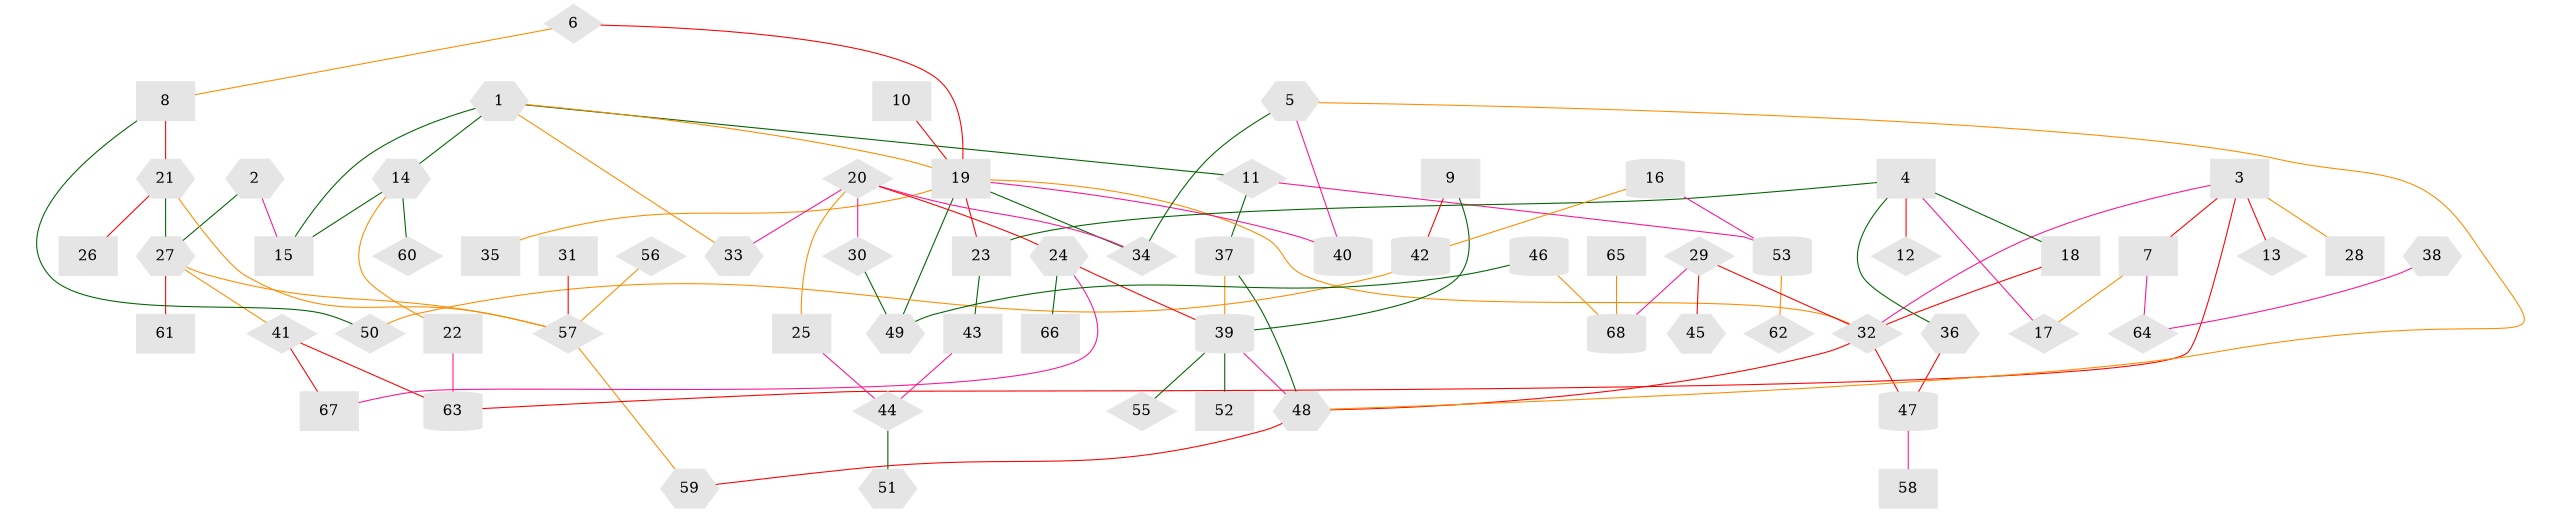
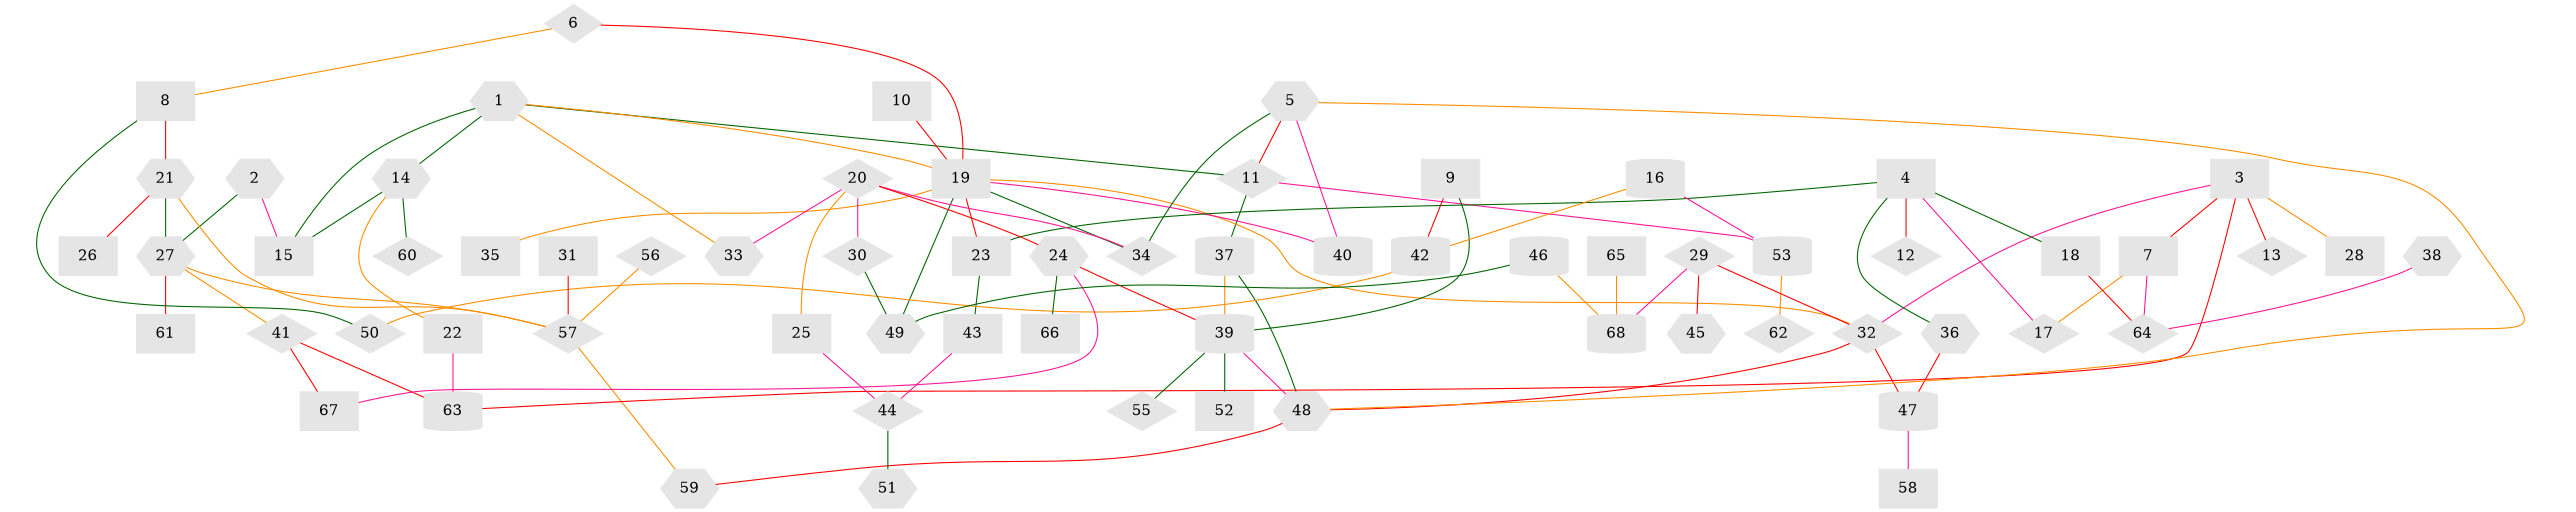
  graph {
    node [color=gray90 shape=box style=filled]
    edge [color=darkgreen weight=1.0]
    1 [shape=hexagon]
    11 [shape=diamond]
    14 [shape=hexagon]
    15
    19
    33 [shape=hexagon]
    37 [shape=cylinder]
    53 [shape=cylinder]
    22
    60 [shape=diamond]
    32 [shape=diamond]
    23
    34 [shape=diamond]
    40 [shape=cylinder]
    35
    49 [shape=hexagon]
    2 [shape=hexagon]
    27 [shape=hexagon]
    57 [shape=diamond]
    41 [shape=diamond]
    61
    3
    7
    13 [shape=diamond]
    28
    63 [shape=cylinder]
    17 [shape=diamond]
    64 [shape=diamond]
    48 [shape=hexagon]
    47 [shape=cylinder]
    12 [shape=diamond]
    4
    18
    36 [shape=hexagon]
    43
    5 [shape=hexagon]
    59 [shape=hexagon]
    6 [shape=diamond]
    8
    21 [shape=hexagon]
    50 [shape=diamond]
    26
    39 [shape=cylinder]
    9
    42 [shape=cylinder]
    52
    55 [shape=diamond]
    10
    62 [shape=diamond]
    16 [shape=cylinder]
    20 [shape=diamond]
    24 [shape=hexagon]
    25
    30 [shape=diamond]
    66
    67
    44 [shape=diamond]
    51 [shape=hexagon]
    29 [shape=diamond]
    45 [shape=hexagon]
    68 [shape=cylinder]
    31
    58
    38 [shape=hexagon]
    46 [shape=cylinder]
    56 [shape=diamond]
    65
    1 -- 11
    1 -- 14
    1 -- 15 [weight=2.0]
    1 -- 19 [color=darkorange]
    1 -- 33 [color=darkorange]
    11 -- 37
    11 -- 53 [color=deeppink]
    14 -- 15
    14 -- 22 [color=darkorange]
    14 -- 60
    19 -- 32 [color=darkorange]
    19 -- 23 [color=red]
    19 -- 34
    19 -- 40 [color=deeppink]
    19 -- 35 [color=darkorange]
    19 -- 49
    37 -- 48
    37 -- 39 [color=darkorange]
    53 -- 62 [color=darkorange]
    22 -- 63 [color=deeppink]
    32 -- 48 [color=red]
    32 -- 47 [color=red]
    23 -- 43
    2 -- 15 [color=deeppink]
    2 -- 27
    27 -- 57 [color=darkorange]
    27 -- 41 [color=darkorange]
    27 -- 61 [color=red]
    57 -- 59 [color=darkorange]
    41 -- 63 [color=red]
    41 -- 67 [color=red]
    3 -- 32 [color=deeppink]
    3 -- 7 [color=red]
    3 -- 13 [color=red weight=2.0]
    3 -- 28 [color=darkorange]
    3 -- 63 [color=red]
    7 -- 17 [color=darkorange]
    7 -- 64 [color=deeppink]
    48 -- 59 [color=red]
    47 -- 58 [color=deeppink]
    4 -- 23
    4 -- 17 [color=deeppink]
    4 -- 12 [color=red]
    4 -- 18
    4 -- 36
-   18 -- 32 [color=red]
+   18 -- 64 [color=red]
    36 -- 47 [color=red]
    43 -- 44 [color=deeppink]
+   5 -- 11 [color=red]
    5 -- 34
    5 -- 40 [color=deeppink]
    5 -- 48 [color=darkorange]
    6 -- 19 [color=red]
    6 -- 8 [color=darkorange]
    8 -- 21 [color=red]
    8 -- 50
    21 -- 27
    21 -- 57 [color=darkorange]
    21 -- 26 [color=red]
    39 -- 48 [color=deeppink]
    39 -- 52
    39 -- 55
    9 -- 39
    9 -- 42 [color=red]
    42 -- 50 [color=darkorange]
    10 -- 19 [color=red]
    16 -- 53 [color=deeppink]
    16 -- 42 [color=darkorange]
    20 -- 33 [color=deeppink]
    20 -- 34 [color=deeppink]
    20 -- 24 [color=red]
    20 -- 25 [color=darkorange]
    20 -- 30 [color=deeppink]
    24 -- 39 [color=red]
    24 -- 66
    24 -- 67 [color=deeppink]
    25 -- 44 [color=deeppink]
    30 -- 49
    44 -- 51
    29 -- 32 [color=red]
    29 -- 45 [color=red]
    29 -- 68 [color=deeppink]
    31 -- 57 [color=red]
    38 -- 64 [color=deeppink]
    46 -- 49
    46 -- 68 [color=darkorange]
    56 -- 57 [color=darkorange]
    65 -- 68 [color=darkorange]
  }
